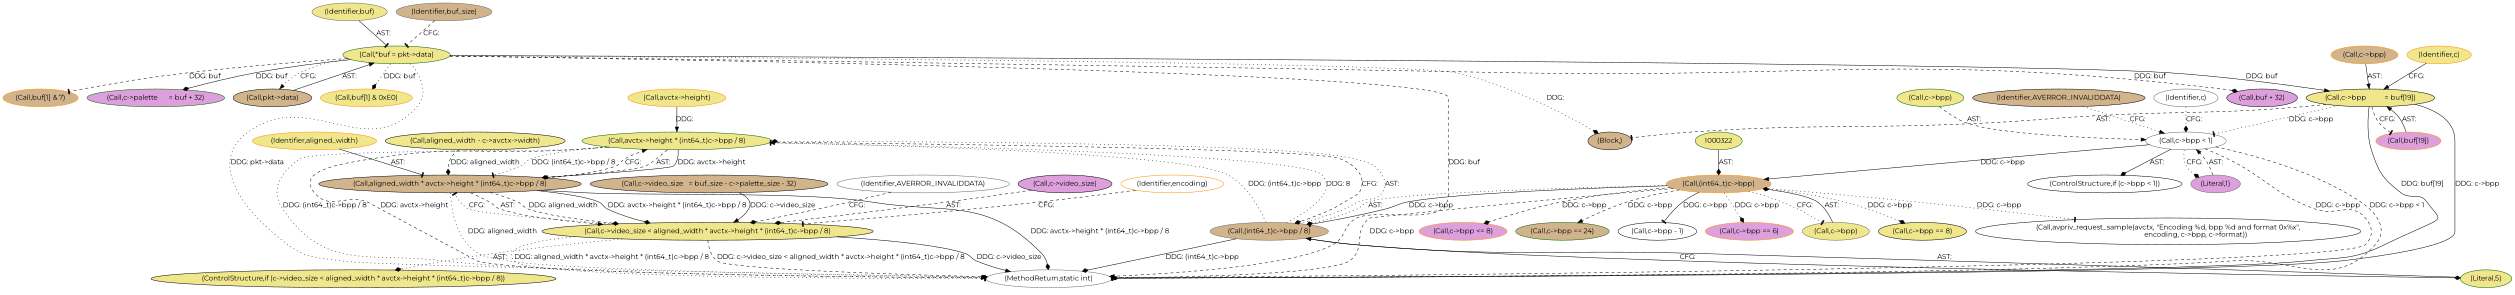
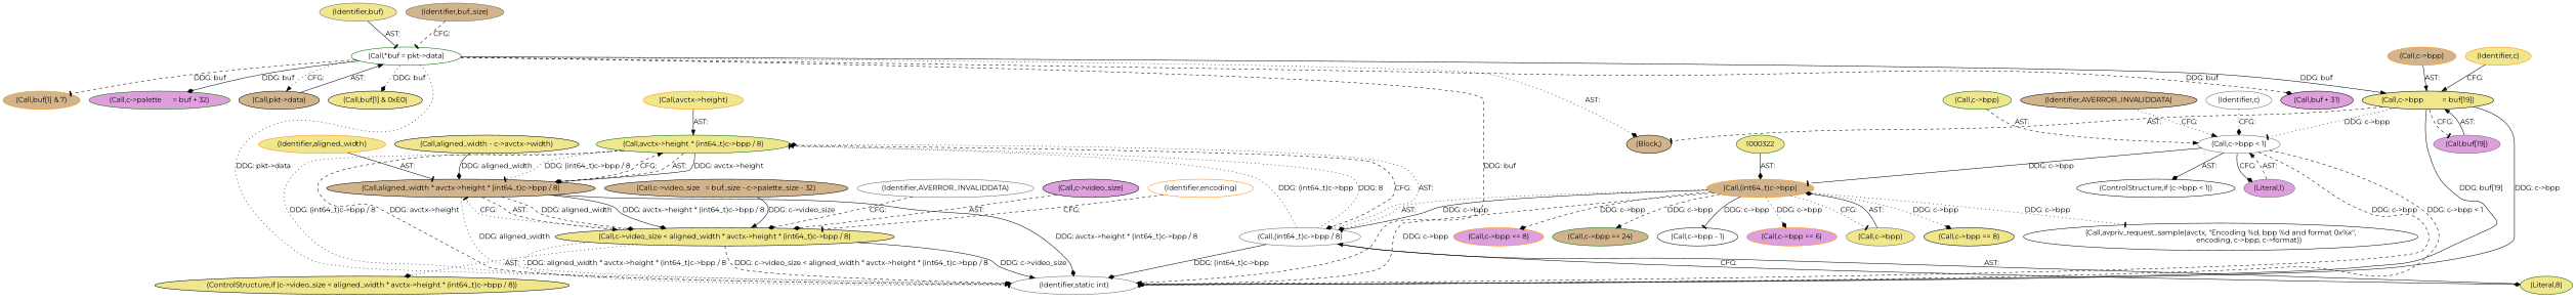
  digraph {
    fontname=Montserrat
    node [color=black fillcolor=khaki fontname=Montserrat style=filled]
    edge [arrowhead=diamond fontname=Montserrat style=solid]
    n1 [color=darkgreen label="(Call,avctx->height * (int64_t)c->bpp / 8)"]
-   n2 [color=gray40 fillcolor=tan label="(Call,(int64_t)c->bpp / 8)"]
+   n2 [color=gray40 fillcolor=white label="(Call,(int64_t)c->bpp / 8)"]
    n3 [fillcolor=tan label="(Call,aligned_width * avctx->height * (int64_t)c->bpp / 8)"]
-   n4 [color=gray40 fillcolor=white label="(MethodReturn,static int)"]
-   n5 [color=darkgreen label="(Literal,5)"]
+   n4 [color=gray40 fillcolor=white label="(Identifier,static int)"]
+   n5 [color=darkgreen label="(Literal,8)"]
    n6 [label="(Call,c->video_size < aligned_width * avctx->height * (int64_t)c->bpp / 8)"]
    n7 [color=darkorange fillcolor=tan label="(Call,(int64_t)c->bpp)"]
    n8 [fillcolor=white label="(Call,c->bpp - 1)"]
    n9 [color=darkorange fillcolor=plum label="(Call,c->bpp == 6)"]
    n10 [color=gray40 label="(Call,c->bpp)"]
    n11 [label="(Call,c->bpp == 8)"]
    n12 [fillcolor=white label="(Call,avpriv_request_sample(avctx, \"Encoding %d, bpp %d and format 0x%x\",\n                              encoding, c->bpp, c->format))"]
    n13 [color=darkorange fillcolor=plum label="(Call,c->bpp <= 8)"]
    n14 [color=darkgreen fillcolor=tan label="(Call,c->bpp == 24)"]
    n15 [color=gray40 fillcolor=white label="(Call,c->bpp < 1)"]
    n16 [fillcolor=white label="(ControlStructure,if (c->bpp < 1))"]
    n17 [color=gray40 fillcolor=plum label="(Literal,1)"]
    n18 [label="(Call,c->bpp          = buf[19])"]
    n19 [fillcolor=tan label="(Block,)"]
-   n20 [color=darkorange fillcolor=plum label="(Call,buf[19])"]
-   n21 [color=darkgreen label="(Call,*buf = pkt->data)"]
-   n22 [fillcolor=plum label="(Call,buf + 32)"]
+   n20 [color=gray40 fillcolor=plum label="(Call,buf[19])"]
+   n21 [color=darkgreen fillcolor=white label="(Call,*buf = pkt->data)"]
+   n22 [fillcolor=plum label="(Call,buf + 31)"]
    n23 [color=darkorange fillcolor=tan label="(Call,buf[1] & 7)"]
    n24 [color=darkgreen fillcolor=plum label="(Call,c->palette      = buf + 32)"]
    n25 [fillcolor=tan label="(Call,pkt->data)"]
-   n26 [color=darkorange label="(Call,buf[1] & 0xE0)"]
+   n26 [label="(Call,buf[1] & 0xE0)"]
    n27 [label="(ControlStructure,if (c->video_size < aligned_width * avctx->height * (int64_t)c->bpp / 8))"]
    n28 [color=gray40 fillcolor=white label="(Identifier,c)"]
    n29 [color=gray40 label="(Identifier,buf)"]
    n30 [color=darkorange label="(Identifier,aligned_width)"]
    n31 [fillcolor=plum label="(Call,c->video_size)"]
    n32 [color=darkorange label="(Identifier,c)"]
    n33 [color=darkorange fillcolor=white label="(Identifier,encoding)"]
    n34 [color=darkorange fillcolor=tan label="(Call,c->bpp)"]
    n35 [fillcolor=tan label="(Call,c->video_size   = buf_size - c->palette_size - 32)"]
    n36 [color=darkgreen label="(Call,c->bpp)"]
    n37 [fillcolor=tan label="(Identifier,AVERROR_INVALIDDATA)"]
    n38 [color=gray40 fillcolor=tan label="(Identifier,buf_size)"]
    n39 [color=darkorange label="(Call,avctx->height)"]
    n40 [color=gray40 fillcolor=white label="(Identifier,AVERROR_INVALIDDATA)"]
    n41 [label="(Call,aligned_width - c->avctx->width)"]
    1000322 [color=darkgreen]
    n1 -> n2 [label="CFG: " style=dashed]
    n1 -> n3 [arrowhead=normal label="AST: " style=dashed]
    n1 -> n3 [label="DDG: avctx->height"]
    n1 -> n3 [arrowhead=tee label="DDG: (int64_t)c->bpp / 8" style=dotted]
    n1 -> n4 [arrowhead=normal label="DDG: (int64_t)c->bpp / 8" style=dotted]
    n1 -> n4 [arrowhead=tee label="DDG: avctx->height" style=dashed]
    n2 -> n1 [label="AST: " style=dotted]
    n2 -> n1 [arrowhead=normal label="DDG: (int64_t)c->bpp" style=dotted]
    n2 -> n1 [arrowhead=tee label="DDG: 8" style=dotted]
    n2 -> n4 [label="DDG: (int64_t)c->bpp"]
    n2 -> n5 [label="CFG: "]
    n3 -> n1 [arrowhead=normal label="CFG: " style=dashed]
    n3 -> n4 [arrowhead=normal label="DDG: aligned_width" style=dotted]
    n3 -> n4 [label="DDG: avctx->height * (int64_t)c->bpp / 8"]
    n3 -> n6 [arrowhead=normal label="AST: " style=dashed]
    n3 -> n6 [label="DDG: aligned_width" style=dashed]
    n3 -> n6 [label="DDG: avctx->height * (int64_t)c->bpp / 8"]
    n5 -> n2 [arrowhead=normal label="AST: "]
    n6 -> n3 [arrowhead=tee label="CFG: " style=dotted]
    n6 -> n4 [arrowhead=normal label="DDG: c->video_size < aligned_width * avctx->height * (int64_t)c->bpp / 8" style=dashed]
    n6 -> n4 [arrowhead=normal label="DDG: c->video_size"]
    n6 -> n4 [arrowhead=tee label="DDG: aligned_width * avctx->height * (int64_t)c->bpp / 8" style=dotted]
    n6 -> n27 [label="AST: " style=dotted]
    n7 -> n2 [label="AST: " style=dotted]
    n7 -> n2 [arrowhead=tee label="DDG: c->bpp"]
    n7 -> n4 [arrowhead=tee label="DDG: c->bpp" style=dashed]
    n7 -> n8 [arrowhead=tee label="DDG: c->bpp"]
    n7 -> n9 [label="DDG: c->bpp" style=dotted]
    n7 -> n10 [arrowhead=tee label="CFG: " style=dotted]
    n7 -> n11 [label="DDG: c->bpp" style=dotted]
    n7 -> n12 [arrowhead=tee label="DDG: c->bpp" style=dotted]
    n7 -> n13 [label="DDG: c->bpp" style=dashed]
    n7 -> n14 [arrowhead=normal label="DDG: c->bpp" style=dashed]
    n10 -> n7 [label="AST: "]
    n15 -> n4 [arrowhead=tee label="DDG: c->bpp" style=dashed]
    n15 -> n4 [arrowhead=tee label="DDG: c->bpp < 1" style=dashed]
-   n15 -> n7 [arrowhead=normal label="DDG: c->bpp"]
+   n15 -> n7 [arrowhead=tee label="DDG: c->bpp"]
    n15 -> n16 [label="AST: "]
-   n15 -> n17 [label="CFG: " style=dotted]
+   n15 -> n17 [label="CFG: "]
    n17 -> n15 [arrowhead=normal label="AST: " style=dashed]
    n18 -> n4 [arrowhead=normal label="DDG: buf[19]"]
    n18 -> n4 [label="DDG: c->bpp"]
    n18 -> n15 [arrowhead=tee label="DDG: c->bpp" style=dotted]
    n18 -> n19 [arrowhead=tee label="AST: " style=dashed]
    n18 -> n20 [arrowhead=tee label="CFG: " style=dashed]
    n20 -> n18 [arrowhead=normal label="AST: "]
    n21 -> n4 [arrowhead=normal label="DDG: pkt->data" style=dotted]
    n21 -> n4 [arrowhead=normal label="DDG: buf" style=dashed]
    n21 -> n18 [arrowhead=normal label="DDG: buf"]
-   n21 -> n19 [label="DDG: " style=dotted]
+   n21 -> n19 [label="AST: " style=dotted]
    n21 -> n22 [label="DDG: buf" style=dashed]
    n21 -> n23 [arrowhead=tee label="DDG: buf" style=dashed]
    n21 -> n24 [label="DDG: buf"]
    n21 -> n25 [arrowhead=normal label="CFG: " style=dotted]
    n21 -> n26 [label="DDG: buf" style=dotted]
    n25 -> n21 [arrowhead=normal label="AST: "]
    n28 -> n15 [label="CFG: " style=dotted]
    n29 -> n21 [arrowhead=tee label="AST: "]
    n30 -> n3 [arrowhead=tee label="AST: "]
    n31 -> n6 [label="AST: " style=dashed]
    n32 -> n18 [arrowhead=normal label="CFG: "]
    n33 -> n6 [arrowhead=tee label="CFG: " style=dashed]
    n34 -> n18 [arrowhead=normal label="AST: "]
    n35 -> n6 [arrowhead=normal label="DDG: c->video_size"]
    n36 -> n15 [arrowhead=normal label="AST: " style=dashed]
    n37 -> n15 [arrowhead=normal label="CFG: " style=dotted]
    n38 -> n21 [arrowhead=tee label="CFG: " style=dashed]
-   n39 -> n1 [arrowhead=normal label="DDG: "]
+   n39 -> n1 [arrowhead=normal label="AST: "]
    n40 -> n6 [label="CFG: " style=dashed]
-   n41 -> n3 [label="DDG: aligned_width" style=dashed]
+   n41 -> n3 [label="DDG: aligned_width"]
    1000322 -> n7 [label="AST: "]
  }
